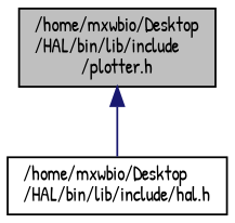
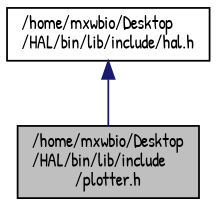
  digraph {
    fontname="Patrick Hand"
    node [color=black fontname="Patrick Hand" fontsize=10 shape=record style=filled]
    n1 [fillcolor=grey75 fontcolor=black height=0.2 label="/home/mxwbio/Desktop\l/HAL/bin/lib/include\l/plotter.h" width=0.4]
    n2 [fillcolor=white height=0.2 label="/home/mxwbio/Desktop\l/HAL/bin/lib/include/hal.h" width=0.4]
-   n1 -> n2 [color=midnightblue dir=back fontname="Patrick Hand" fontsize=10 labelfontname=Helvetica labelfontsize=10 style=solid]
+   n2 -> n1 [color=midnightblue dir=back fontname="Patrick Hand" fontsize=10 labelfontname=Helvetica labelfontsize=10 style=solid]
  }
